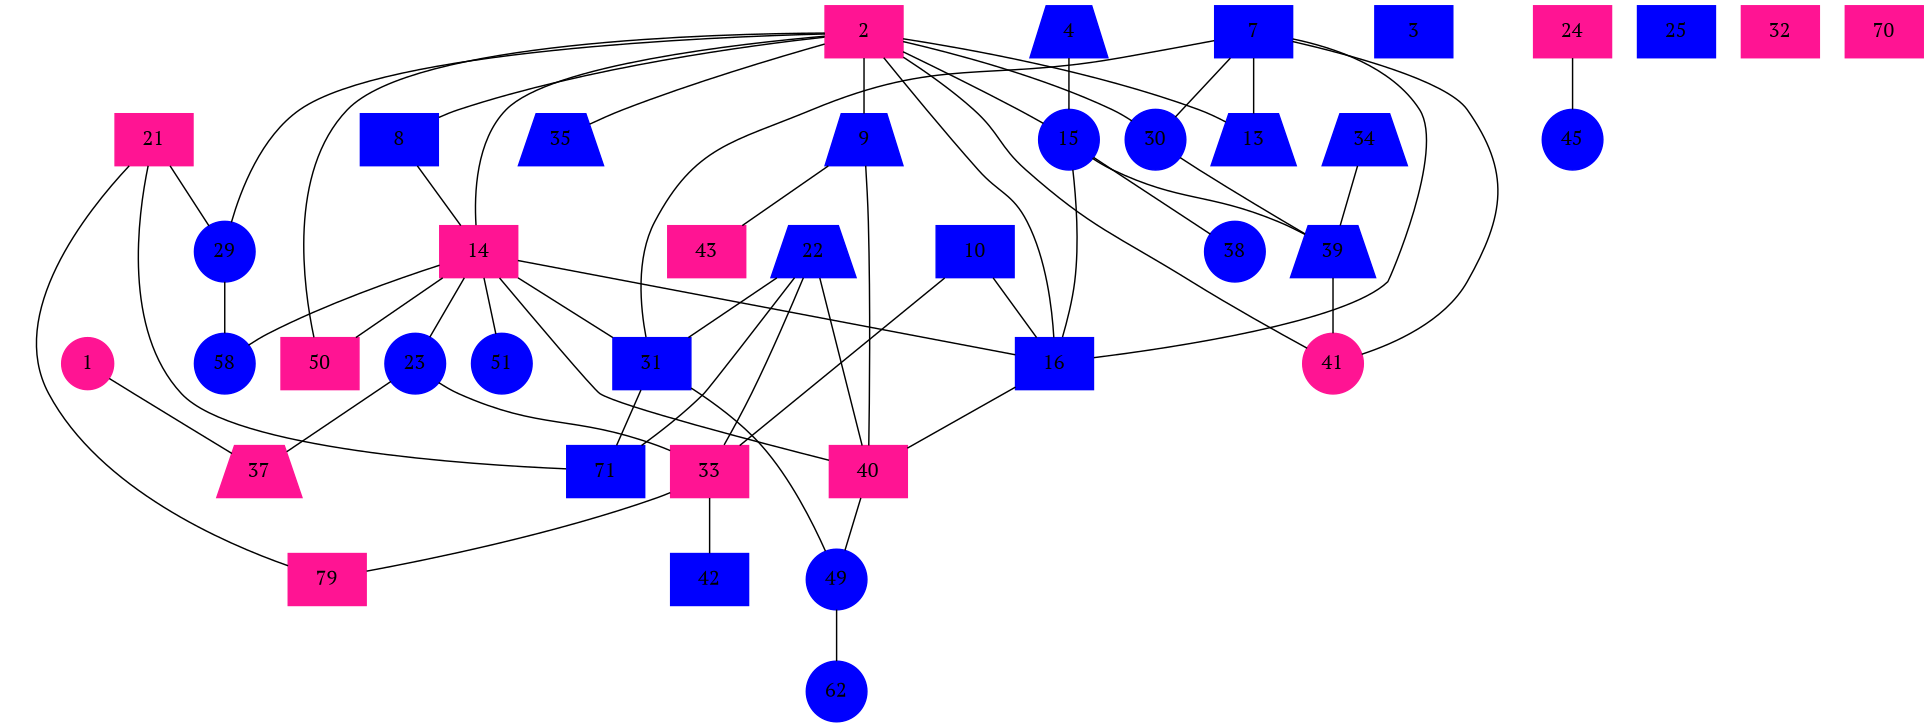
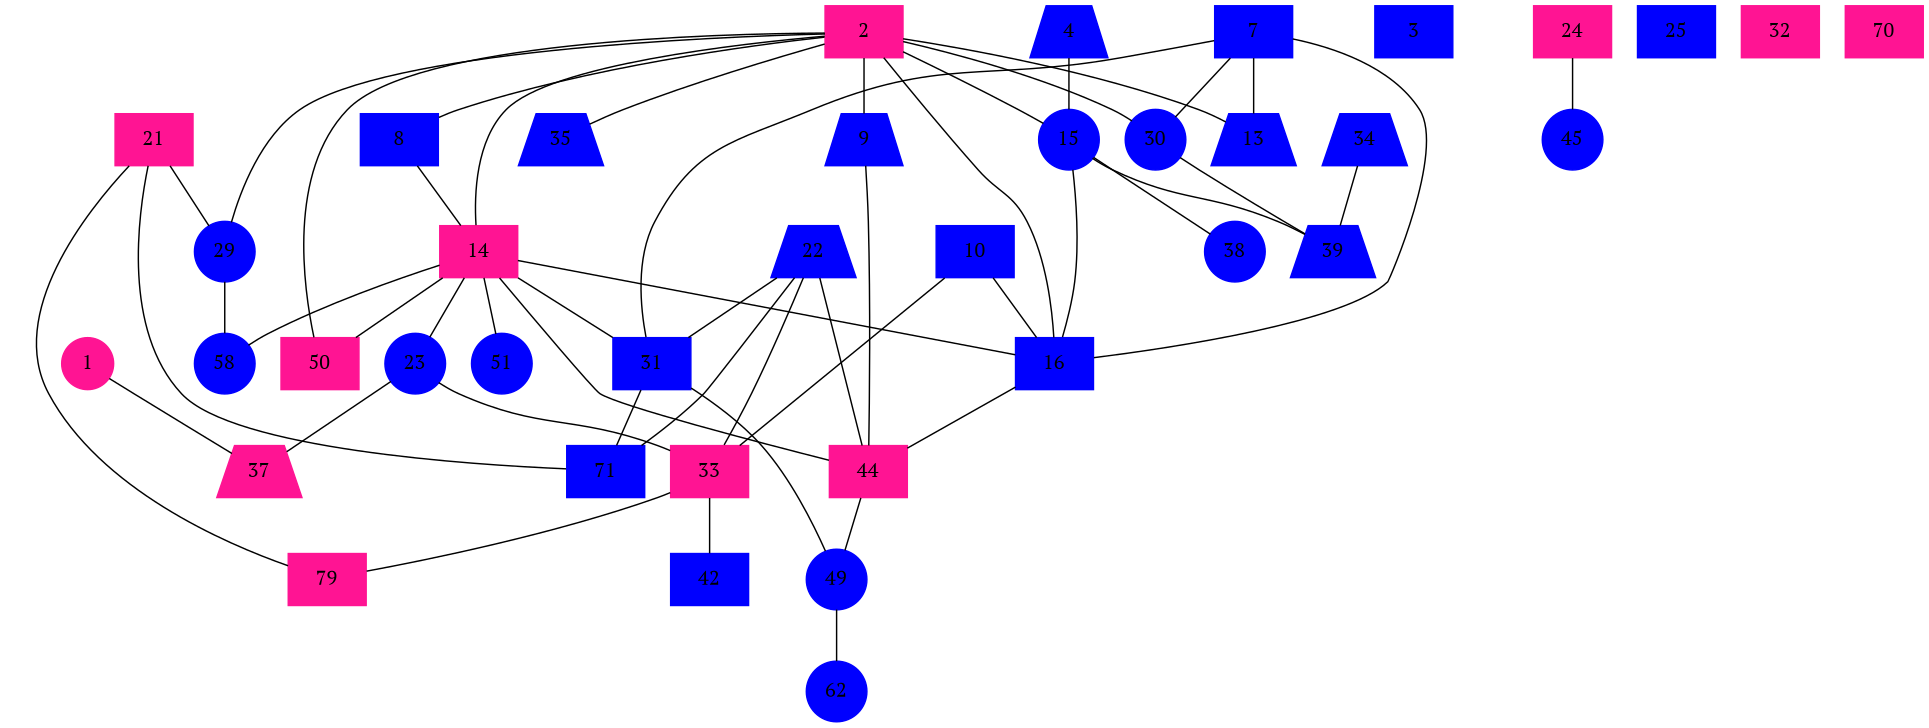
  graph {
    fontname="PT Serif"
    node [color=blue fontname="PT Serif" shape=box style=filled]
    edge [fontname="PT Serif"]
    1 [color=deeppink shape=circle]
    37 [color=deeppink shape=trapezium]
-   43 [color=deeppink]
    2 [color=deeppink super="+36+18+5+46"]
    8
    9 [shape=trapezium super="+50"]
    13 [shape=trapezium]
    14 [color=deeppink super="+73+20+65"]
    15 [shape=circle super="+40"]
    16 [super="+53"]
    29 [shape=circle super="+76"]
    30 [shape=circle super="+57"]
    35 [shape=trapezium]
-   41 [color=deeppink shape=circle super="+52+54"]
    n15 [color=deeppink label=50]
-   44 [color=deeppink super="+72" label=40]
+   44 [color=deeppink super="+72"]
    31 [super="+67"]
    23 [shape=circle]
    51 [shape=circle]
    58 [shape=circle]
    38 [shape=circle]
    39 [shape=trapezium super="+47+59"]
    3
    4 [shape=trapezium super="+11"]
    7 [super="+17+12"]
    71
    49 [shape=circle super="+66"]
    10 [super="+56+61"]
    33 [color=deeppink super="+75"]
    79 [color=deeppink]
    42
    21 [color=deeppink super="+28"]
    22 [shape=trapezium super="+69+26"]
    24 [color=deeppink super="+27"]
    45 [shape=circle]
    25
    62 [shape=circle]
    32 [color=deeppink]
    34 [shape=trapezium]
    70 [color=deeppink]
    1 -- 37
    2 -- 8 [weight=2]
    2 -- 9 [weight=3]
    2 -- 13 [weight=2]
    2 -- 14
    2 -- 15
    2 -- 16
    2 -- 29
    2 -- 30 [weight=3]
    2 -- 35
-   2 -- 41
    2 -- n15
    8 -- 14
-   9 -- 43
    9 -- 44
    14 -- 16
    14 -- n15
    14 -- 44
    14 -- 31
    14 -- 23
    14 -- 51
    14 -- 58
    15 -- 16
    15 -- 38
    15 -- 39
    16 -- 44
    29 -- 58
    30 -- 39
    44 -- 49
    31 -- 71
    31 -- 49
    23 -- 37
    23 -- 33
-   39 -- 41
    4 -- 15
    7 -- 13
    7 -- 16 [weight=2]
    7 -- 30
-   7 -- 41
    7 -- 31 [weight=2]
    49 -- 62
    10 -- 16
    10 -- 33
    33 -- 79
    33 -- 42 [weight=2]
    21 -- 29
    21 -- 71
    21 -- 79
    22 -- 44
    22 -- 31
    22 -- 71
    22 -- 33
    24 -- 45
    34 -- 39
  }
